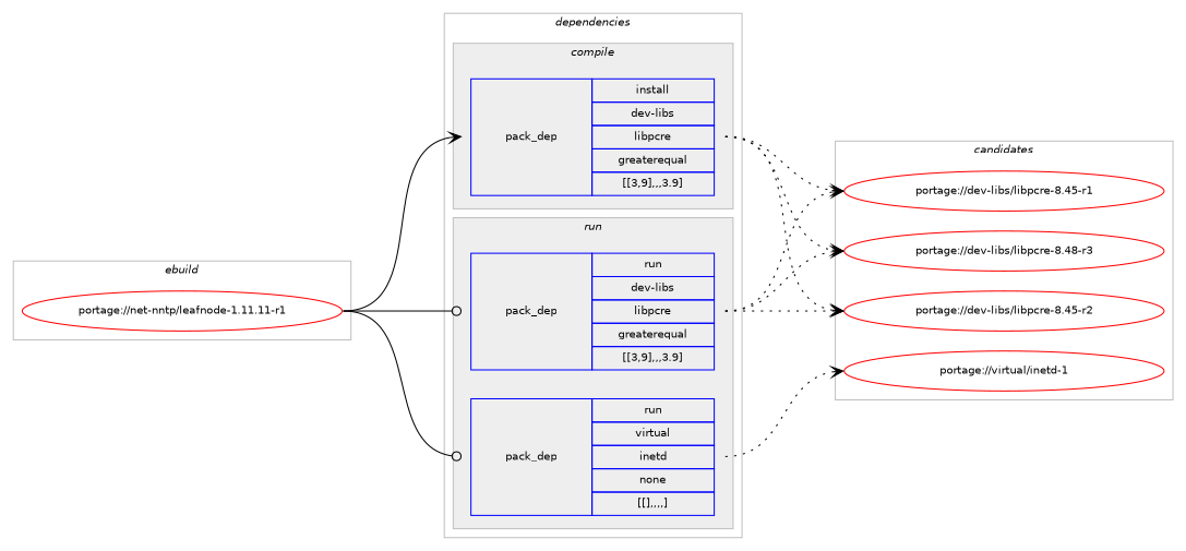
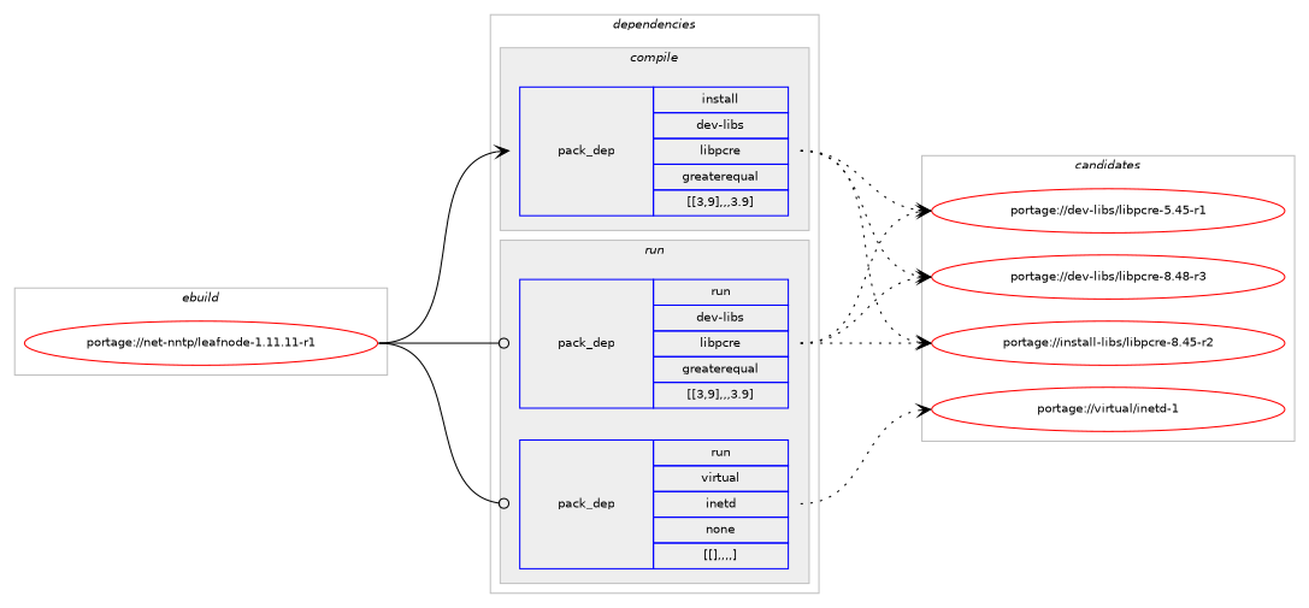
  digraph {
    compound=true
    concentrate=true
    fontname=Helvetica
    fontsize=10
    newrank=true
    rankdir=LR
    ranksep=1.5
    node [color=red fontname=Helvetica fontsize=10]
    edge [arrowhead=vee headport=w style=dotted tailport=e weight=100]
    n1 [label="portage://net-nntp/leafnode-1.11.11-r1" width=4]
    n2 [color=blue label=<<TABLE BORDER="0" CELLBORDER="1" CELLSPACING="0" CELLPADDING="4" WIDTH="220"><TR><TD ROWSPAN="6" CELLPADDING="30">pack_dep</TD></TR><TR><TD WIDTH="110">install</TD></TR><TR><TD>dev-libs</TD></TR><TR><TD>libpcre</TD></TR><TR><TD>greaterequal</TD></TR><TR><TD>[[3,9],,,3.9]</TD></TR></TABLE>> shape=none]
    n3 [color=blue label=<<TABLE BORDER="0" CELLBORDER="1" CELLSPACING="0" CELLPADDING="4" WIDTH="220"><TR><TD ROWSPAN="6" CELLPADDING="30">pack_dep</TD></TR><TR><TD WIDTH="110">run</TD></TR><TR><TD>dev-libs</TD></TR><TR><TD>libpcre</TD></TR><TR><TD>greaterequal</TD></TR><TR><TD>[[3,9],,,3.9]</TD></TR></TABLE>> shape=none]
    n4 [color=blue label=<<TABLE BORDER="0" CELLBORDER="1" CELLSPACING="0" CELLPADDING="4" WIDTH="220"><TR><TD ROWSPAN="6" CELLPADDING="30">pack_dep</TD></TR><TR><TD WIDTH="110">run</TD></TR><TR><TD>virtual</TD></TR><TR><TD>inetd</TD></TR><TR><TD>none</TD></TR><TR><TD>[[],,,,]</TD></TR></TABLE>> shape=none]
    n5 [label="portage://dev-libs/libpcre-8.48-r3" width=4]
-   n6 [label="portage://dev-libs/libpcre-8.45-r2" width=4]
-   n7 [label="portage://dev-libs/libpcre-8.45-r1" width=4]
+   n6 [label="portage://install-libs/libpcre-8.45-r2" width=4]
+   n7 [label="portage://dev-libs/libpcre-5.45-r1" width=4]
    n8 [label="portage://virtual/inetd-1" width=4]
    subgraph cluster_1 {
      color=gray
      label=<<i>ebuild</i>>
      n1
    }
    subgraph cluster_2 {
      color=gray
      label=<<i>dependencies</i>>
      subgraph cluster_3 {
        color=gray
        fillcolor="#eeeeee"
        label=<<i>compile</i>>
        style=filled
        subgraph sub_4 {
          color=gray
          fillcolor="#eeeeee"
          label=<<i>compile</i>>
          style=filled
          n2
        }
      }
      subgraph cluster_5 {
        color=gray
        fillcolor="#eeeeee"
        label=<<i>compile and run</i>>
        style=filled
      }
      subgraph cluster_6 {
        color=gray
        fillcolor="#eeeeee"
        label=<<i>run</i>>
        style=filled
        subgraph sub_7 {
          color=gray
          fillcolor="#eeeeee"
          label=<<i>run</i>>
          style=filled
          n3
        }
        subgraph sub_8 {
          color=gray
          fillcolor="#eeeeee"
          label=<<i>run</i>>
          style=filled
          n4
        }
      }
    }
    subgraph cluster_9 {
      color=gray
      label=<<i>candidates</i>>
      rank=same
      subgraph sub_10 {
        color=black
        label=<<i>candidates</i>>
        nodesep=1
        rank=same
        n5
        n6
        n7
      }
      subgraph sub_11 {
        color=black
        label=<<i>candidates</i>>
        nodesep=1
        rank=same
        n5
        n6
        n7
      }
      subgraph sub_12 {
        color=black
        label=<<i>candidates</i>>
        nodesep=1
        rank=same
        n8
      }
    }
    n1 -> n2 [style=solid weight=20]
    n1 -> n3 [arrowhead=odot style=solid weight=20]
    n1 -> n4 [arrowhead=odot style=solid weight=20]
    n2 -> n5
    n2 -> n6
    n2 -> n7
    n3 -> n5
    n3 -> n6
    n3 -> n7
    n4 -> n8
  }
